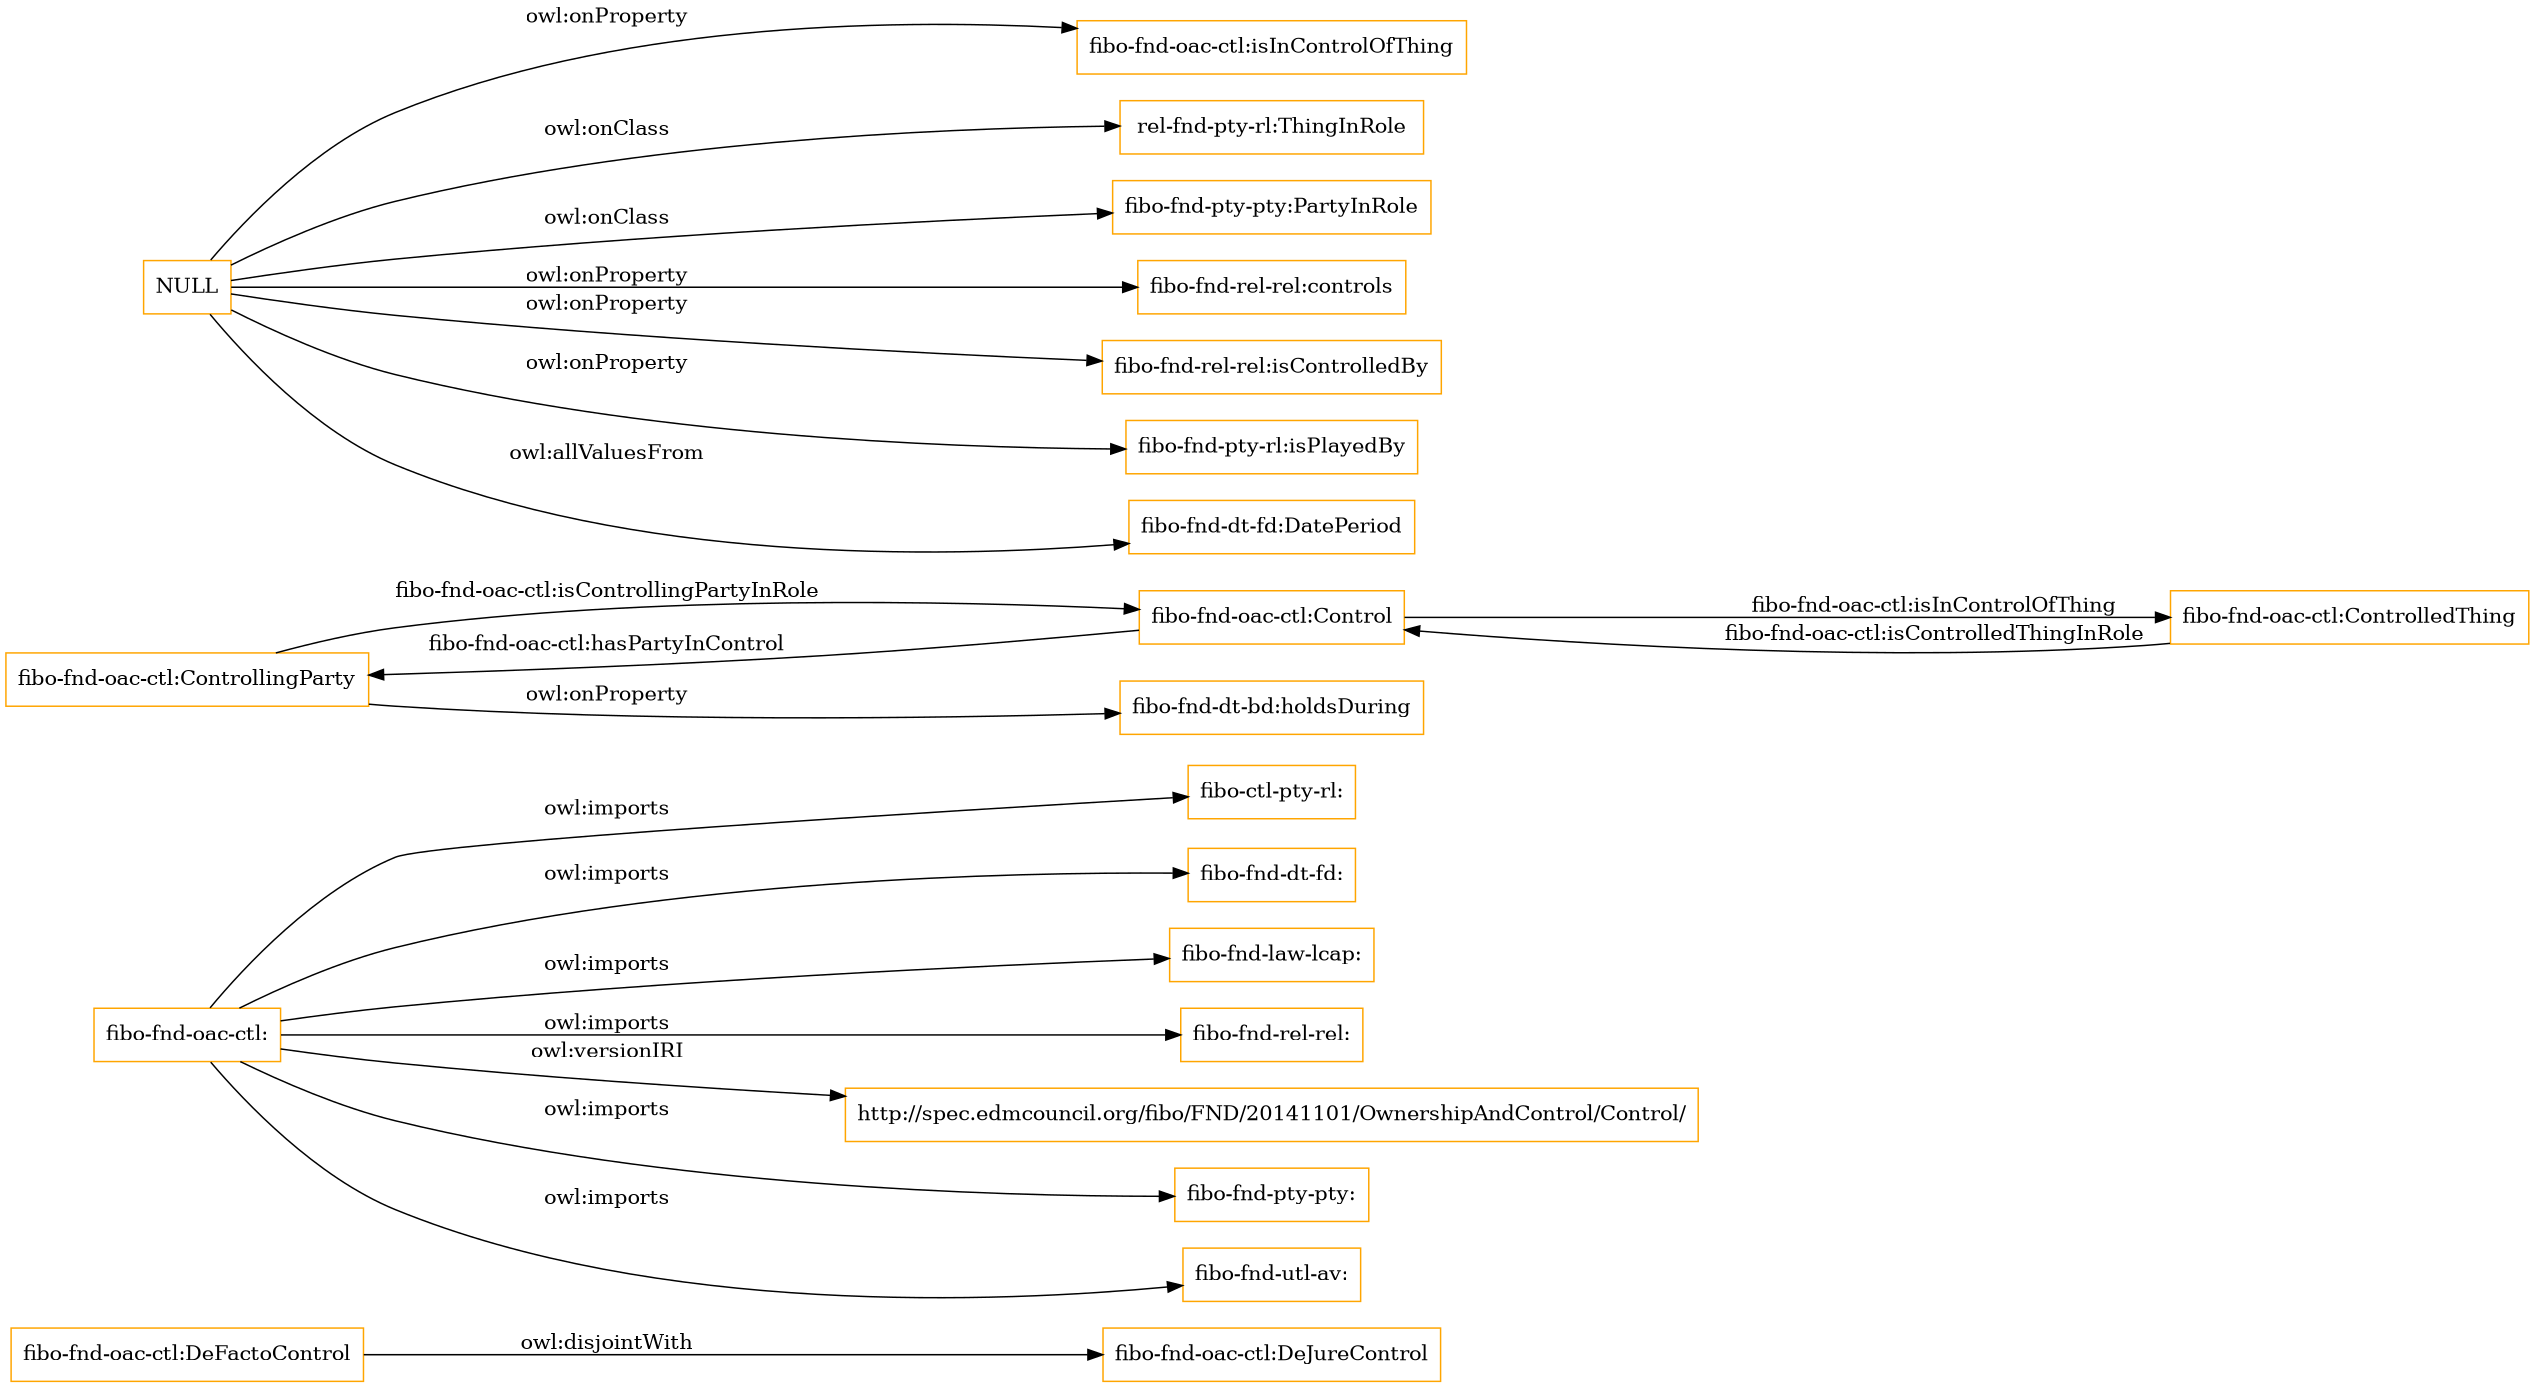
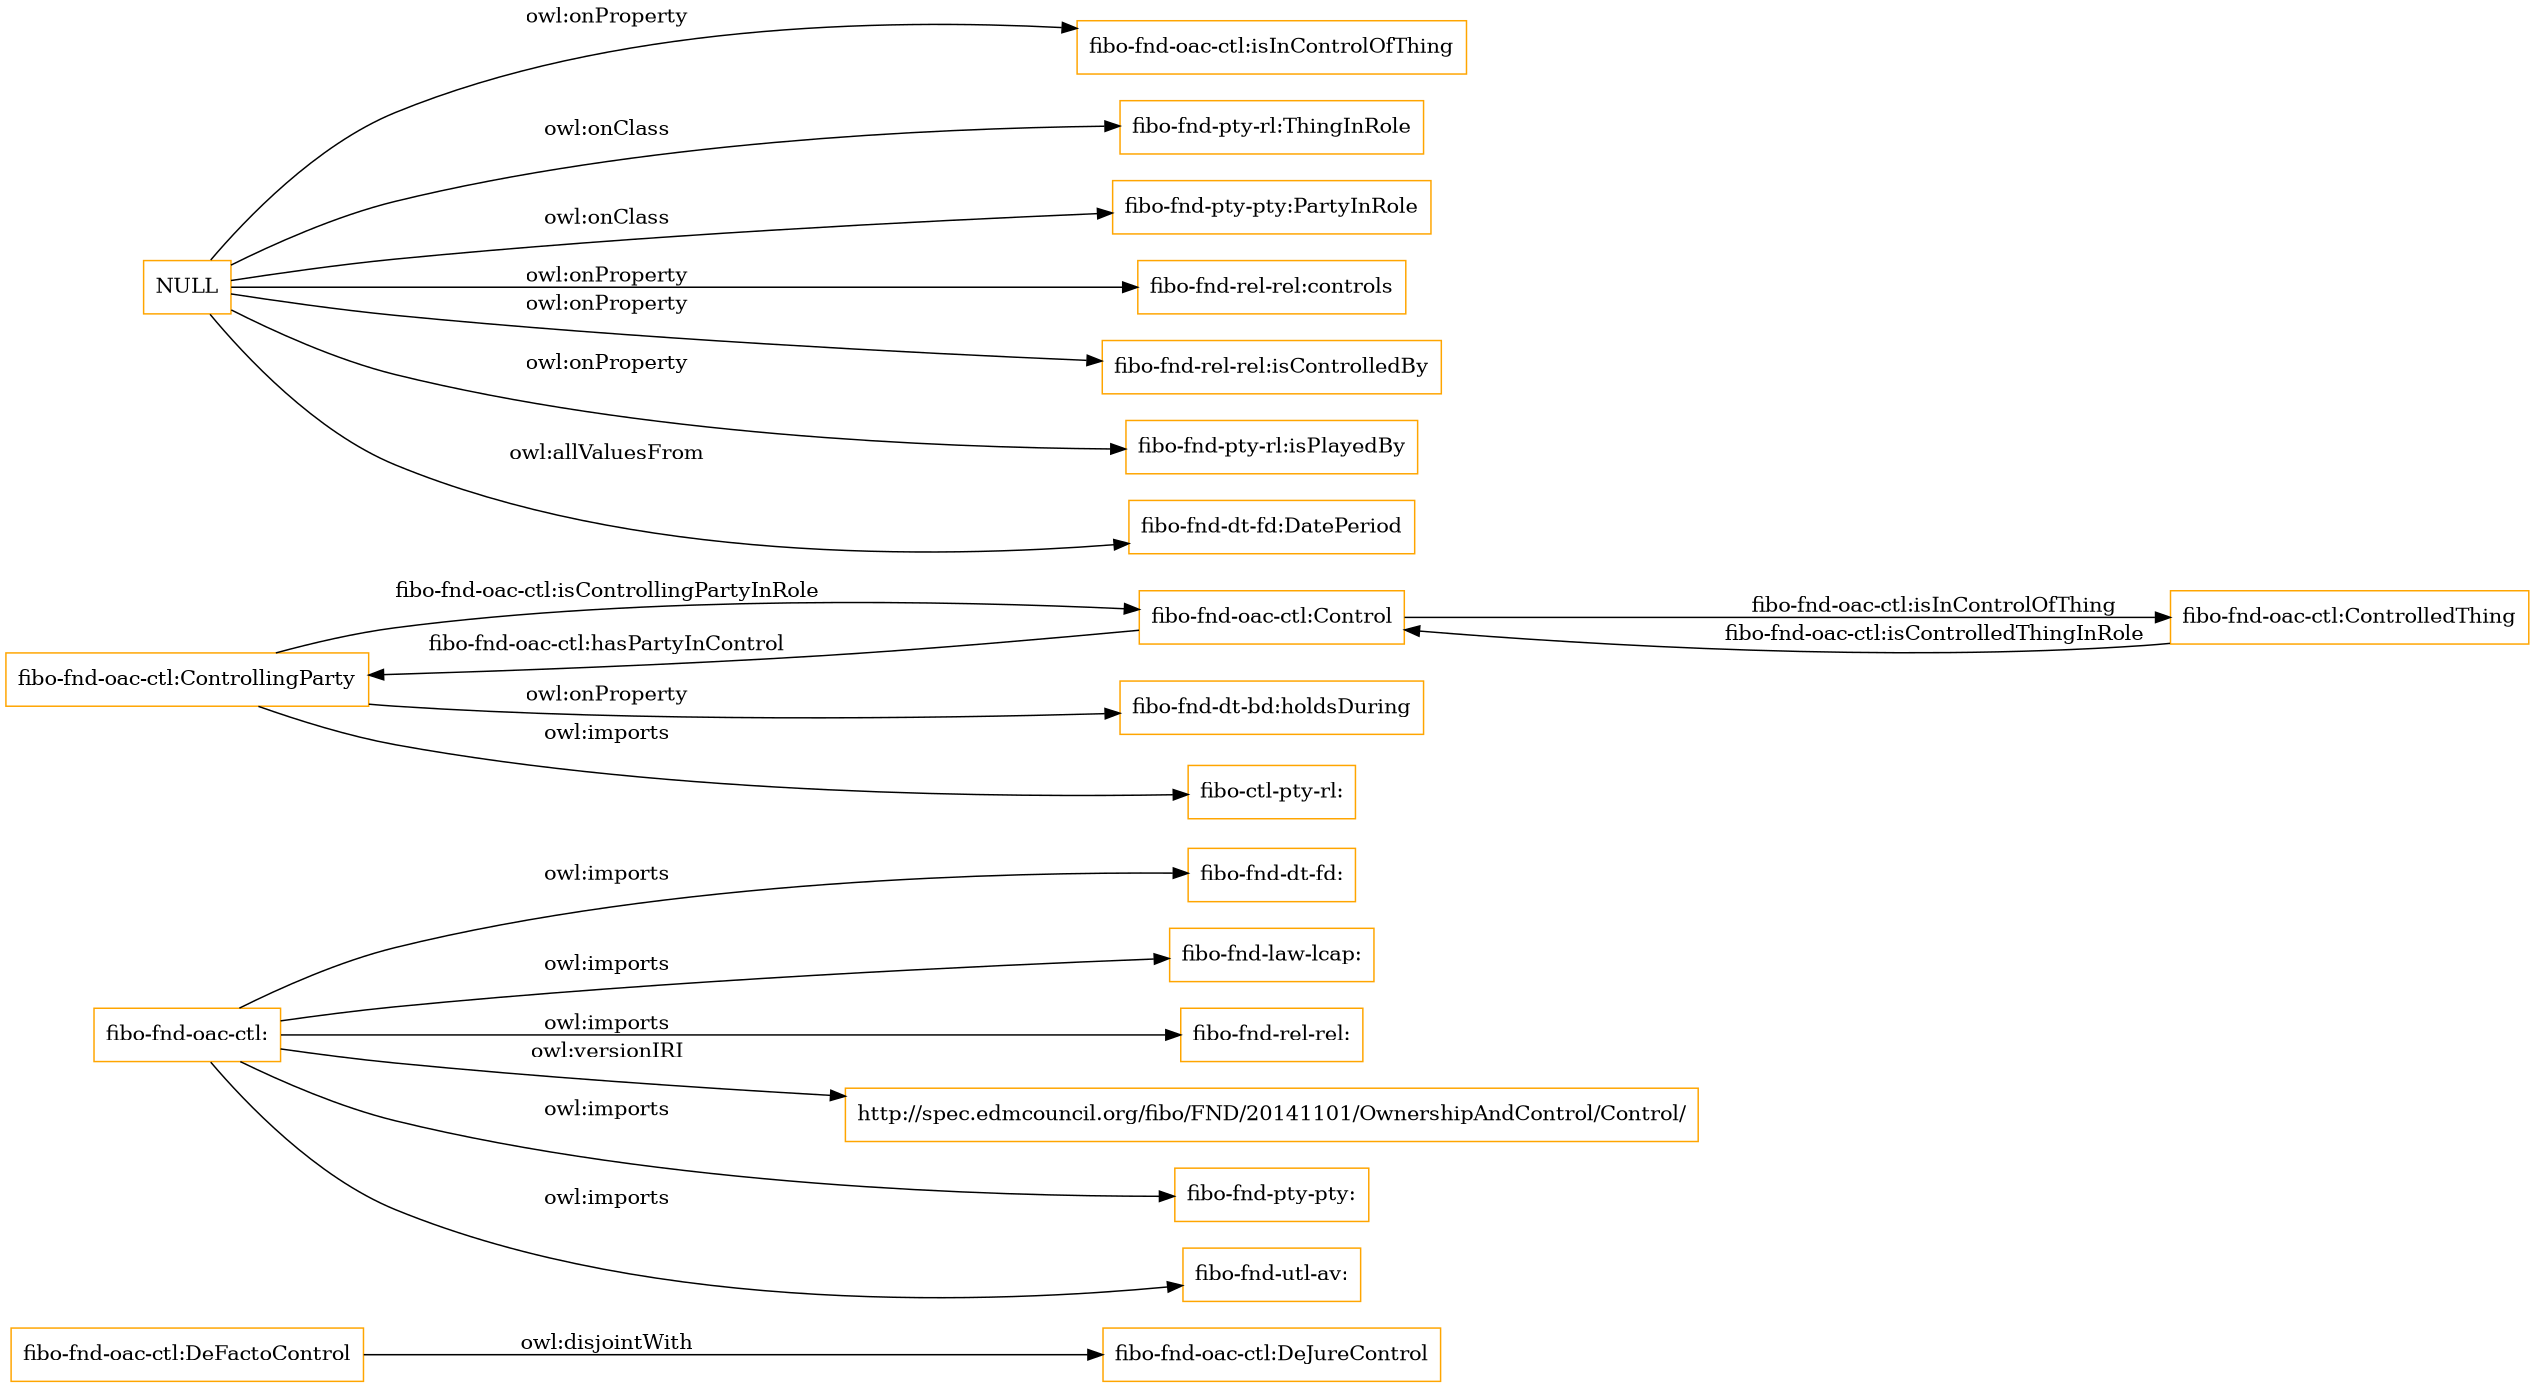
  digraph {
    rankdir=LR
    node [color=orange shape=rectangle]
    "fibo-fnd-oac-ctl:DeFactoControl"
    "fibo-fnd-oac-ctl:DeJureControl"
    "fibo-fnd-oac-ctl:ControllingParty"
    "fibo-fnd-oac-ctl:Control"
    "fibo-fnd-dt-bd:holdsDuring"
    "fibo-fnd-oac-ctl:ControlledThing"
    "fibo-fnd-oac-ctl:"
    "fibo-fnd-dt-fd:"
    "fibo-fnd-law-lcap:"
    "fibo-fnd-rel-rel:"
    "http://spec.edmcouncil.org/fibo/FND/20141101/OwnershipAndControl/Control/"
    n12 [label="fibo-ctl-pty-rl:"]
    "fibo-fnd-pty-pty:"
    "fibo-fnd-utl-av:"
    NULL
    "fibo-fnd-oac-ctl:isInControlOfThing"
-   "fibo-fnd-pty-rl:ThingInRole" [label="rel-fnd-pty-rl:ThingInRole"]
+   "fibo-fnd-pty-rl:ThingInRole"
    "fibo-fnd-pty-pty:PartyInRole"
    "fibo-fnd-rel-rel:controls"
    "fibo-fnd-rel-rel:isControlledBy"
    "fibo-fnd-pty-rl:isPlayedBy"
    "fibo-fnd-dt-fd:DatePeriod"
    "fibo-fnd-oac-ctl:DeFactoControl" -> "fibo-fnd-oac-ctl:DeJureControl" [label="owl:disjointWith"]
    "fibo-fnd-oac-ctl:ControllingParty" -> "fibo-fnd-oac-ctl:Control" [label="fibo-fnd-oac-ctl:isControllingPartyInRole"]
    "fibo-fnd-oac-ctl:ControllingParty" -> "fibo-fnd-dt-bd:holdsDuring" [label="owl:onProperty"]
    "fibo-fnd-oac-ctl:Control" -> "fibo-fnd-oac-ctl:ControllingParty" [label="fibo-fnd-oac-ctl:hasPartyInControl"]
    "fibo-fnd-oac-ctl:Control" -> "fibo-fnd-oac-ctl:ControlledThing" [label="fibo-fnd-oac-ctl:isInControlOfThing"]
    "fibo-fnd-oac-ctl:ControlledThing" -> "fibo-fnd-oac-ctl:Control" [label="fibo-fnd-oac-ctl:isControlledThingInRole"]
    "fibo-fnd-oac-ctl:" -> "fibo-fnd-dt-fd:" [label="owl:imports"]
    "fibo-fnd-oac-ctl:" -> "fibo-fnd-law-lcap:" [label="owl:imports"]
    "fibo-fnd-oac-ctl:" -> "fibo-fnd-rel-rel:" [label="owl:imports"]
    "fibo-fnd-oac-ctl:" -> "http://spec.edmcouncil.org/fibo/FND/20141101/OwnershipAndControl/Control/" [label="owl:versionIRI"]
-   "fibo-fnd-oac-ctl:" -> n12 [label="owl:imports"]
+   "fibo-fnd-oac-ctl:ControllingParty" -> n12 [label="owl:imports"]
    "fibo-fnd-oac-ctl:" -> "fibo-fnd-pty-pty:" [label="owl:imports"]
    "fibo-fnd-oac-ctl:" -> "fibo-fnd-utl-av:" [label="owl:imports"]
    NULL -> "fibo-fnd-oac-ctl:isInControlOfThing" [label="owl:onProperty"]
    NULL -> "fibo-fnd-pty-rl:ThingInRole" [label="owl:onClass"]
    NULL -> "fibo-fnd-pty-pty:PartyInRole" [label="owl:onClass"]
    NULL -> "fibo-fnd-rel-rel:controls" [label="owl:onProperty"]
    NULL -> "fibo-fnd-rel-rel:isControlledBy" [label="owl:onProperty"]
    NULL -> "fibo-fnd-pty-rl:isPlayedBy" [label="owl:onProperty"]
    NULL -> "fibo-fnd-dt-fd:DatePeriod" [label="owl:allValuesFrom"]
  }
